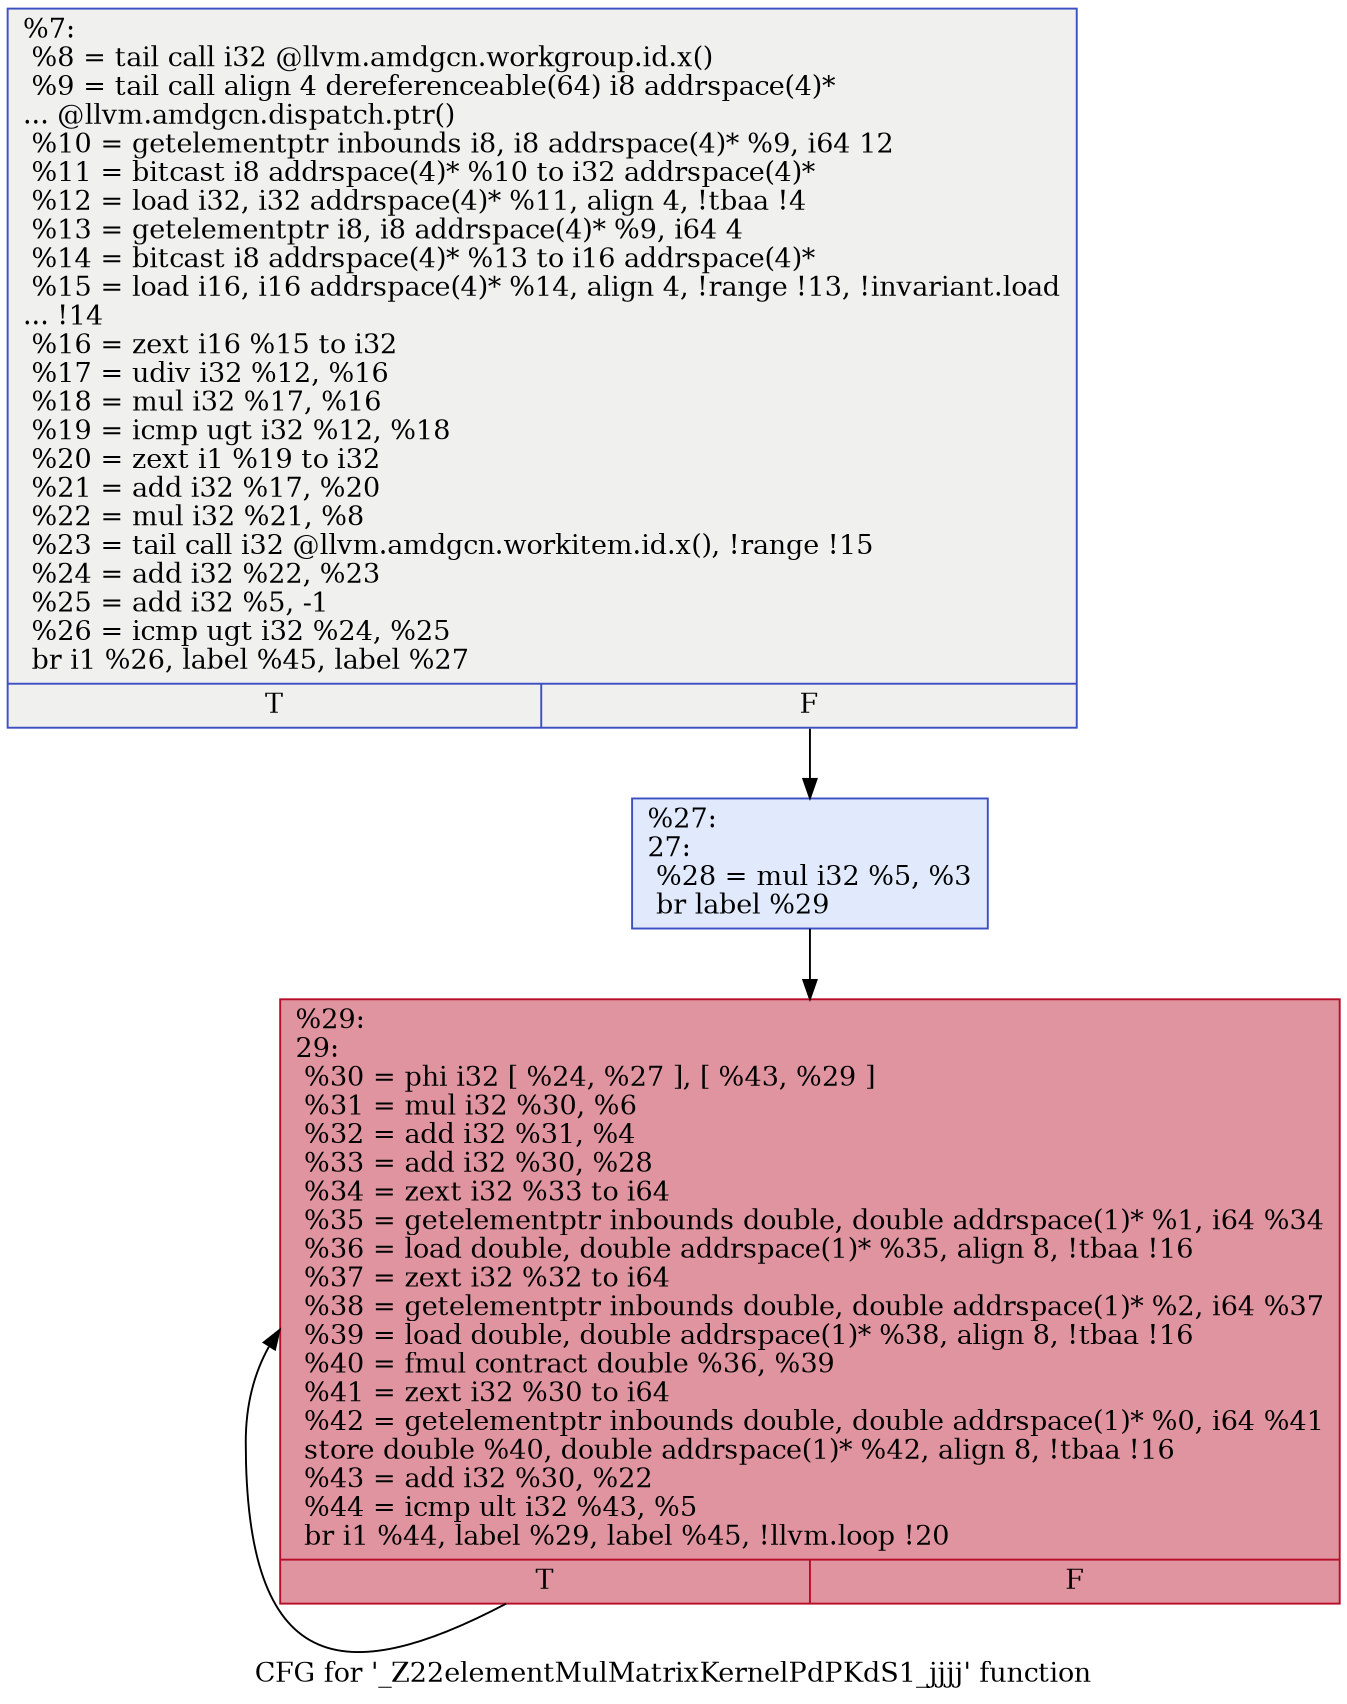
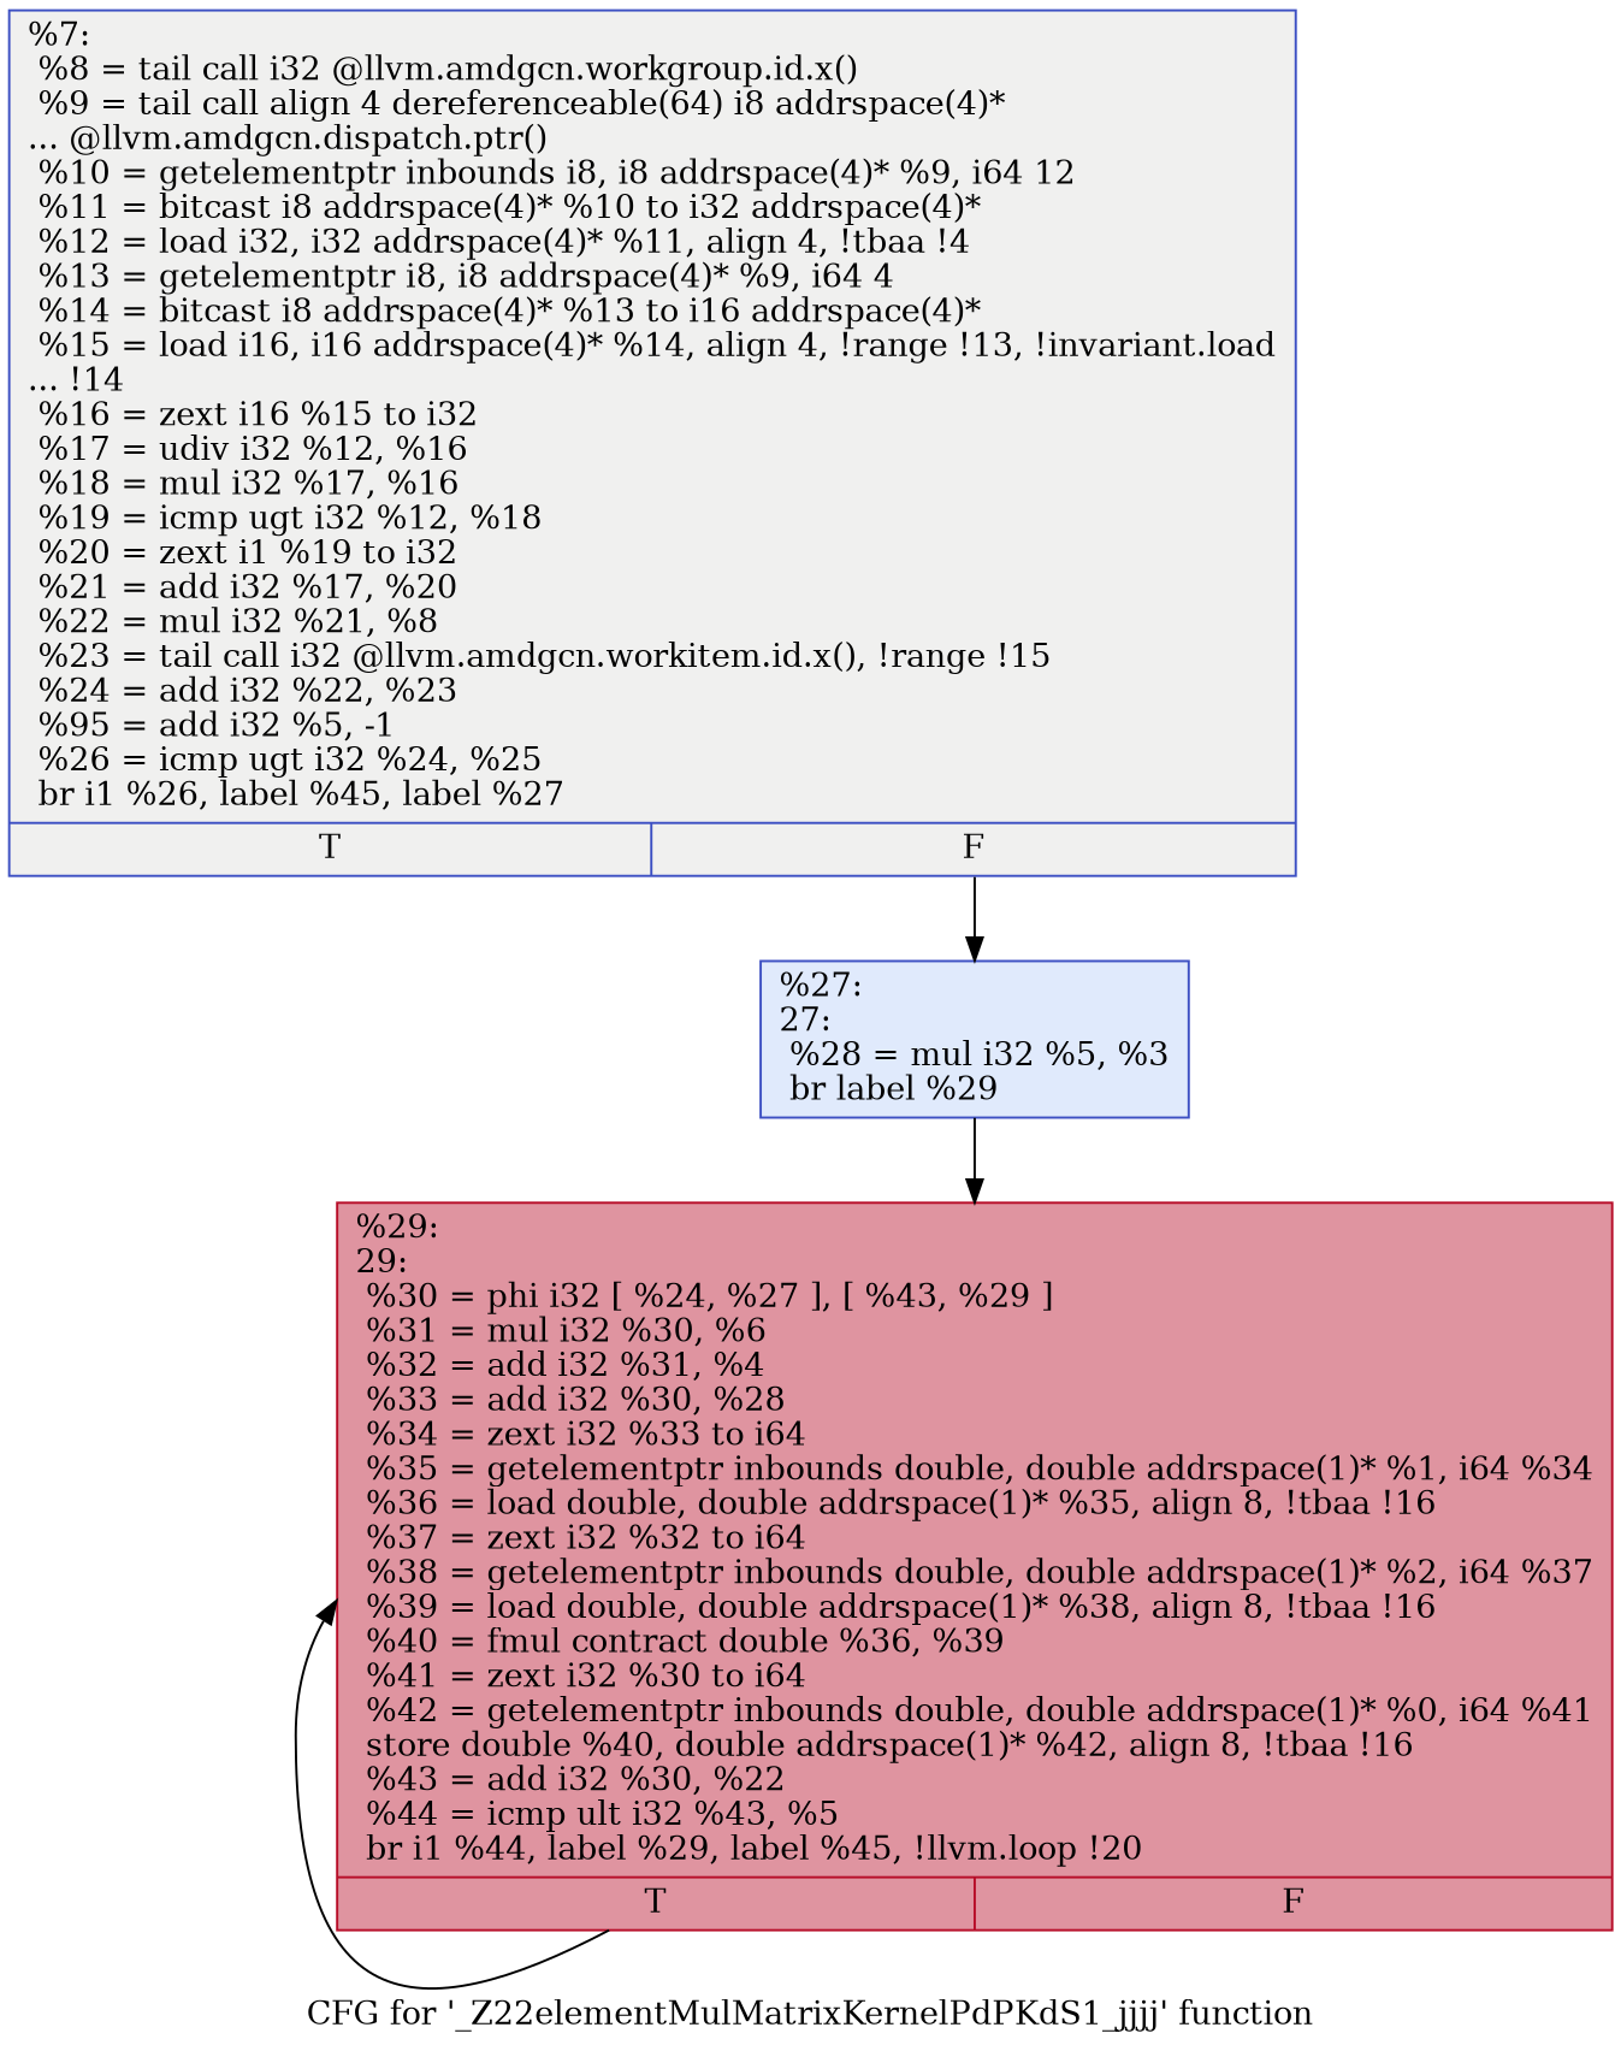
  digraph {
    label="CFG for '_Z22elementMulMatrixKernelPdPKdS1_jjjj' function"
    node [color="#3d50c3ff" shape=record style=filled]
    edge [tailport=s0]
-   n1 [fillcolor="#dedcdb70" label="{%7:\l  %8 = tail call i32 @llvm.amdgcn.workgroup.id.x()\l  %9 = tail call align 4 dereferenceable(64) i8 addrspace(4)*\l... @llvm.amdgcn.dispatch.ptr()\l  %10 = getelementptr inbounds i8, i8 addrspace(4)* %9, i64 12\l  %11 = bitcast i8 addrspace(4)* %10 to i32 addrspace(4)*\l  %12 = load i32, i32 addrspace(4)* %11, align 4, !tbaa !4\l  %13 = getelementptr i8, i8 addrspace(4)* %9, i64 4\l  %14 = bitcast i8 addrspace(4)* %13 to i16 addrspace(4)*\l  %15 = load i16, i16 addrspace(4)* %14, align 4, !range !13, !invariant.load\l... !14\l  %16 = zext i16 %15 to i32\l  %17 = udiv i32 %12, %16\l  %18 = mul i32 %17, %16\l  %19 = icmp ugt i32 %12, %18\l  %20 = zext i1 %19 to i32\l  %21 = add i32 %17, %20\l  %22 = mul i32 %21, %8\l  %23 = tail call i32 @llvm.amdgcn.workitem.id.x(), !range !15\l  %24 = add i32 %22, %23\l  %25 = add i32 %5, -1\l  %26 = icmp ugt i32 %24, %25\l  br i1 %26, label %45, label %27\l|{<s0>T|<s1>F}}"]
+   n1 [fillcolor="#dedcdb70" label="{%7:\l  %8 = tail call i32 @llvm.amdgcn.workgroup.id.x()\l  %9 = tail call align 4 dereferenceable(64) i8 addrspace(4)*\l... @llvm.amdgcn.dispatch.ptr()\l  %10 = getelementptr inbounds i8, i8 addrspace(4)* %9, i64 12\l  %11 = bitcast i8 addrspace(4)* %10 to i32 addrspace(4)*\l  %12 = load i32, i32 addrspace(4)* %11, align 4, !tbaa !4\l  %13 = getelementptr i8, i8 addrspace(4)* %9, i64 4\l  %14 = bitcast i8 addrspace(4)* %13 to i16 addrspace(4)*\l  %15 = load i16, i16 addrspace(4)* %14, align 4, !range !13, !invariant.load\l... !14\l  %16 = zext i16 %15 to i32\l  %17 = udiv i32 %12, %16\l  %18 = mul i32 %17, %16\l  %19 = icmp ugt i32 %12, %18\l  %20 = zext i1 %19 to i32\l  %21 = add i32 %17, %20\l  %22 = mul i32 %21, %8\l  %23 = tail call i32 @llvm.amdgcn.workitem.id.x(), !range !15\l  %24 = add i32 %22, %23\l  %95 = add i32 %5, -1\l  %26 = icmp ugt i32 %24, %25\l  br i1 %26, label %45, label %27\l|{<s0>T|<s1>F}}"]
    n2 [fillcolor="#b9d0f970" label="{%27:\l27:                                               \l  %28 = mul i32 %5, %3\l  br label %29\l}"]
    n3 [color="#b70d28ff" fillcolor="#b70d2870" label="{%29:\l29:                                               \l  %30 = phi i32 [ %24, %27 ], [ %43, %29 ]\l  %31 = mul i32 %30, %6\l  %32 = add i32 %31, %4\l  %33 = add i32 %30, %28\l  %34 = zext i32 %33 to i64\l  %35 = getelementptr inbounds double, double addrspace(1)* %1, i64 %34\l  %36 = load double, double addrspace(1)* %35, align 8, !tbaa !16\l  %37 = zext i32 %32 to i64\l  %38 = getelementptr inbounds double, double addrspace(1)* %2, i64 %37\l  %39 = load double, double addrspace(1)* %38, align 8, !tbaa !16\l  %40 = fmul contract double %36, %39\l  %41 = zext i32 %30 to i64\l  %42 = getelementptr inbounds double, double addrspace(1)* %0, i64 %41\l  store double %40, double addrspace(1)* %42, align 8, !tbaa !16\l  %43 = add i32 %30, %22\l  %44 = icmp ult i32 %43, %5\l  br i1 %44, label %29, label %45, !llvm.loop !20\l|{<s0>T|<s1>F}}"]
    n1 -> n2 [tailport=s1]
    n2 -> n3
    n3 -> n3
  }
